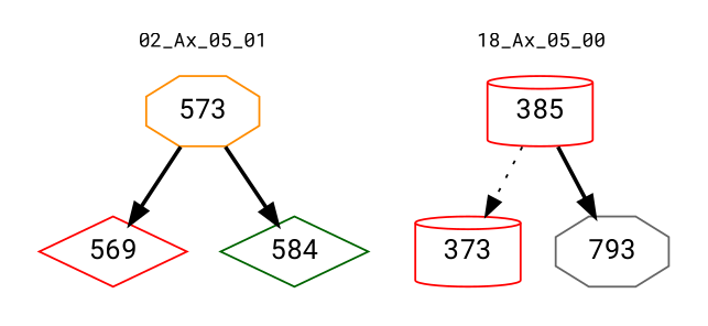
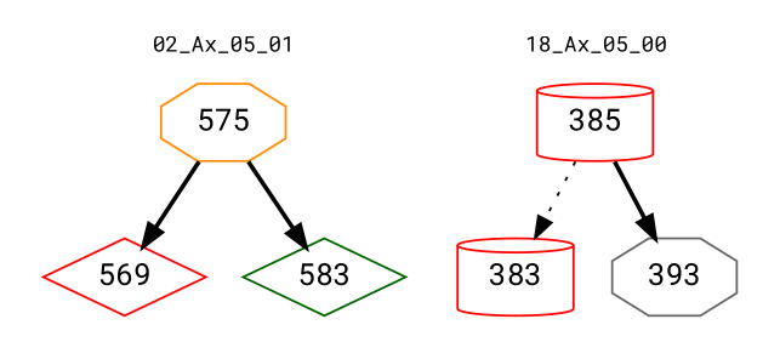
  digraph {
    fontname="Roboto Mono"
    node [color=red fontname="Roboto Mono" shape=octagon]
    edge [color=black fontname="Roboto Mono" style=bold]
-   n1 [color=darkorange label=573]
+   n1 [color=darkorange label=575]
    n2 [label=569 shape=diamond]
-   n3 [color=darkgreen label=584 shape=diamond]
+   n3 [color=darkgreen label=583 shape=diamond]
    n4 [label=385 shape=cylinder]
-   n5 [label=373 shape=cylinder]
-   n6 [color=gray40 label=793]
+   n5 [label=383 shape=cylinder]
+   n6 [color=gray40 label=393]
    subgraph cluster_1 {
      color=white
      fontsize=10
      label="02_Ax_05_01"
      n1
      n2
      n3
    }
    subgraph cluster_2 {
      color=white
      fontsize=10
      label="18_Ax_05_00"
      n4
      n5
      n6
    }
    n1 -> n2
    n1 -> n3
    n4 -> n5 [style=dotted]
    n4 -> n6
  }
